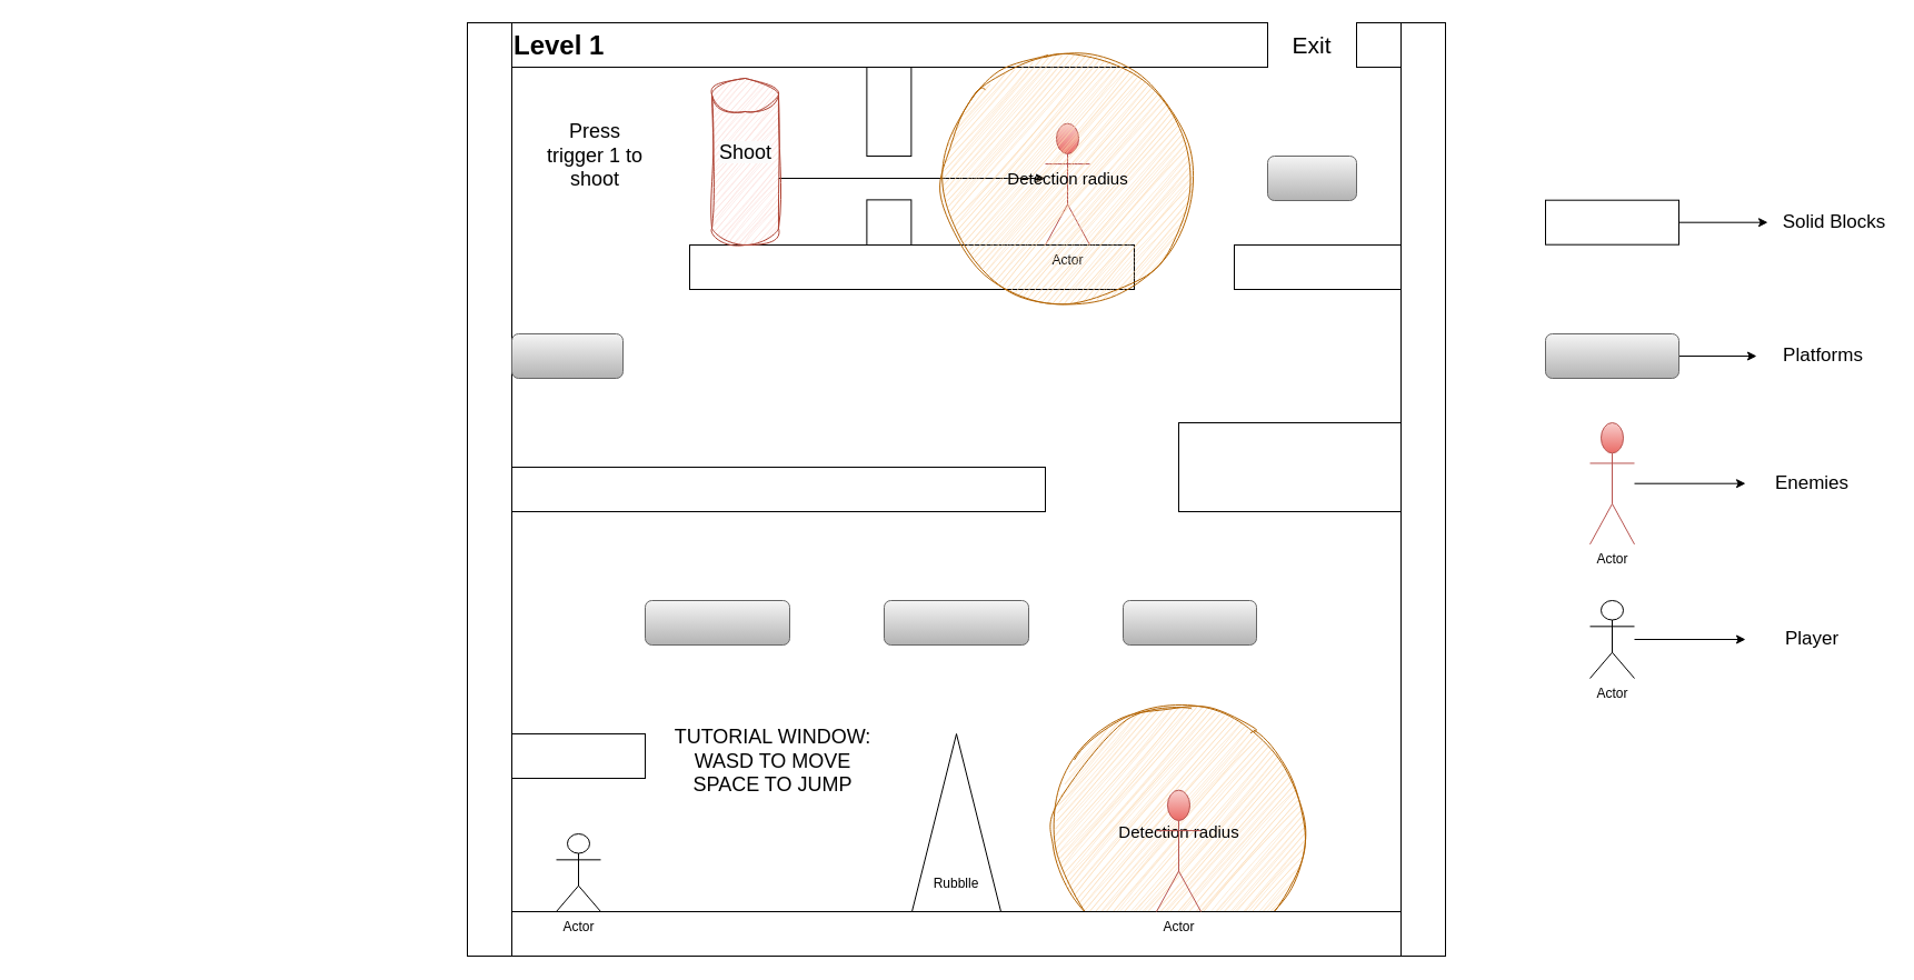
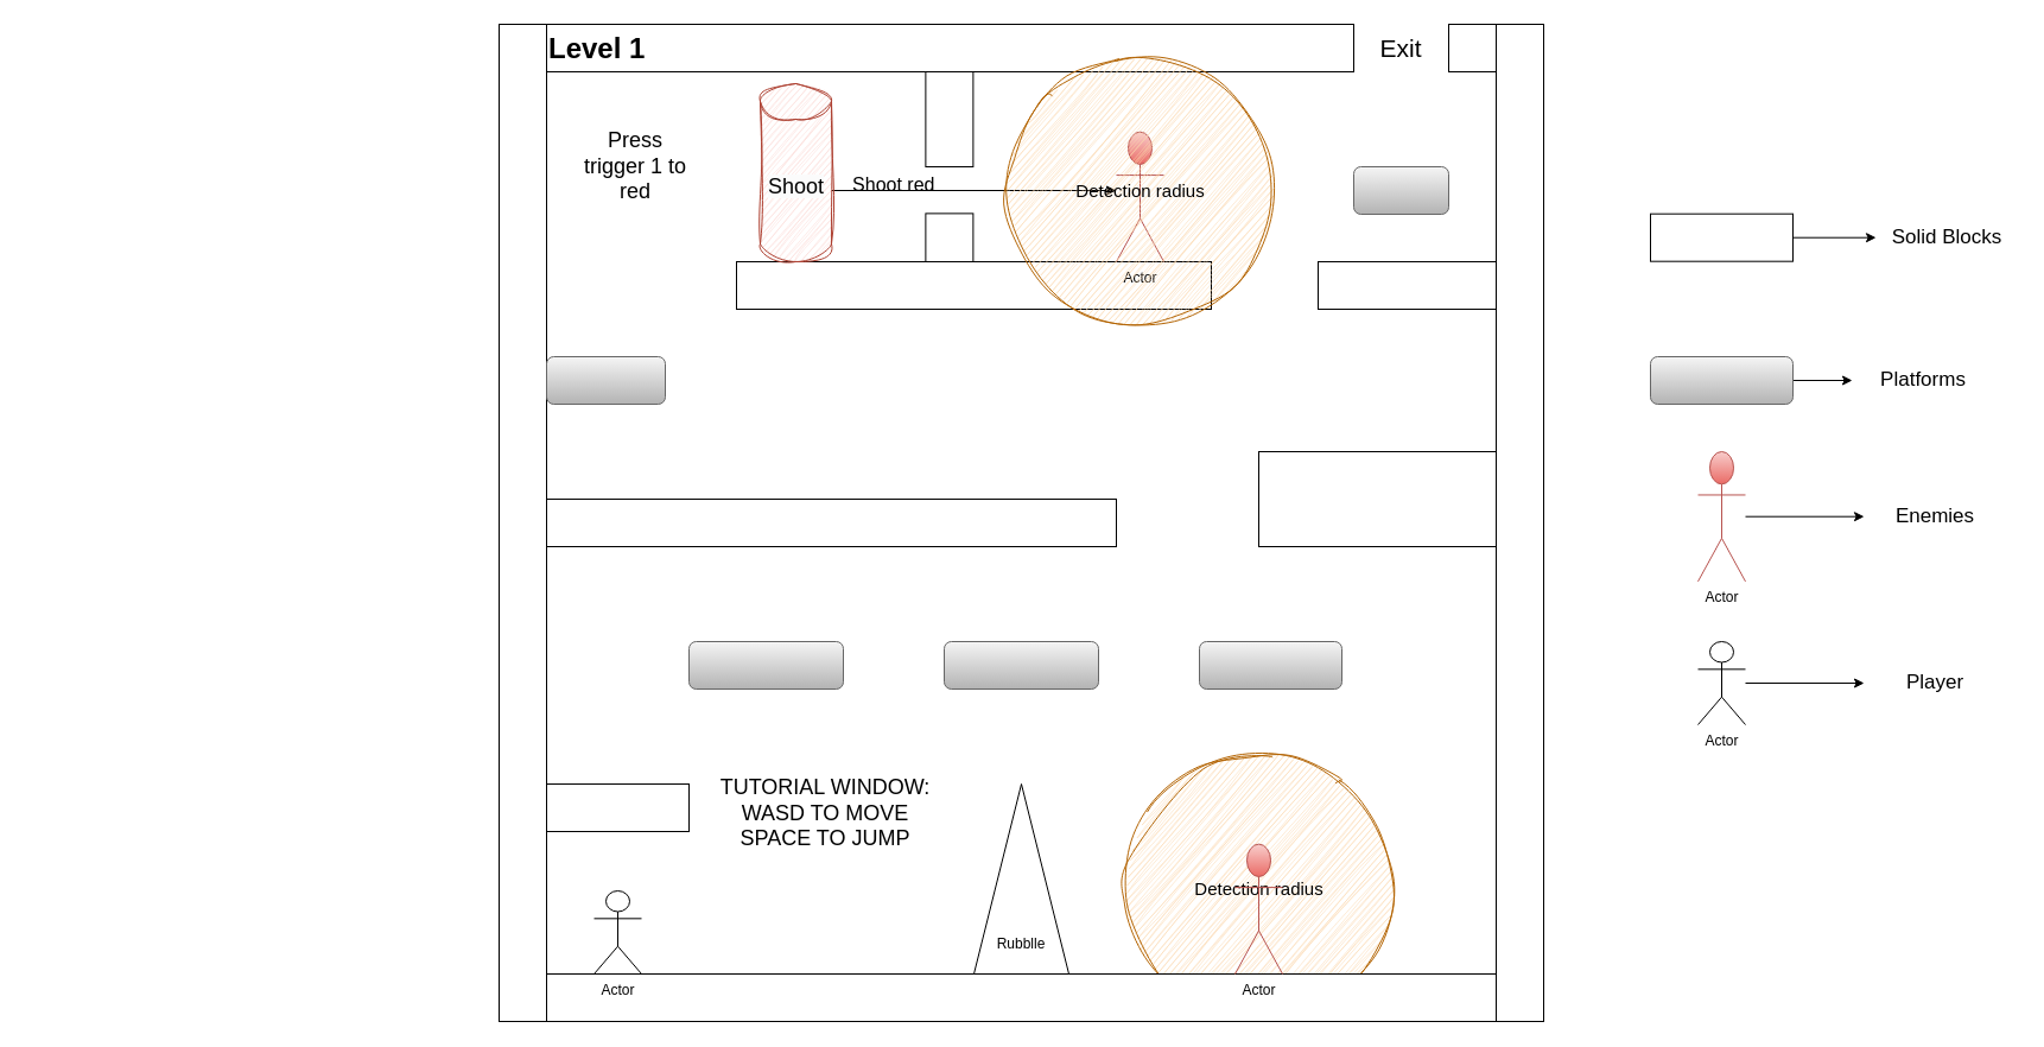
  <mxCell id="0" />
  <mxCell id="1" parent="0" />
  <mxCell id="2" value="&lt;font style=&quot;font-size: 15px;&quot;&gt;Detection radius&lt;/font&gt;" style="ellipse;whiteSpace=wrap;html=1;aspect=fixed;shadow=0;fillColor=#fad7ac;sketch=1;curveFitting=1;jiggle=2;strokeColor=#b46504;" parent="1" vertex="1"><mxGeometry x="947.5" y="635" width="225" height="225" as="geometry" /></mxCell>
  <mxCell id="3" value="" style="rounded=0;whiteSpace=wrap;html=1;" parent="1" vertex="1"><mxGeometry x="460" y="820" width="800" height="40" as="geometry" /></mxCell>
  <mxCell id="4" value="" style="rounded=0;whiteSpace=wrap;html=1;rotation=-90;" parent="1" vertex="1"><mxGeometry x="860" y="420" width="840" height="40" as="geometry" /></mxCell>
  <mxCell id="5" value="" style="rounded=0;whiteSpace=wrap;html=1;" parent="1" vertex="1"><mxGeometry x="460" width="680" height="40" as="geometry" y="20" /></mxCell>
  <mxCell id="6" value="" style="rounded=0;whiteSpace=wrap;html=1;rotation=-90;" parent="1" vertex="1"><mxGeometry x="20" y="420" width="840" height="40" as="geometry" /></mxCell>
  <mxCell id="7" value="" style="rounded=0;whiteSpace=wrap;html=1;" parent="1" vertex="1"><mxGeometry x="1220" width="40" height="40" as="geometry" y="20" /></mxCell>
  <mxCell id="8" value="&lt;font style=&quot;font-size: 21px;&quot;&gt;Exit&lt;/font&gt;" style="text;html=1;align=center;verticalAlign=middle;whiteSpace=wrap;rounded=0;" parent="1" vertex="1"><mxGeometry x="1140" width="80" height="40" as="geometry" y="20" /></mxCell>
  <mxCell id="9" value="" style="rounded=0;whiteSpace=wrap;html=1;rotation=-90;" parent="1" vertex="1"><mxGeometry x="759.38" y="80.01" width="80" height="40" as="geometry" /></mxCell>
  <mxCell id="10" value="" style="rounded=0;whiteSpace=wrap;html=1;" parent="1" vertex="1"><mxGeometry x="620" y="220" width="400" height="40" as="geometry" /></mxCell>
  <mxCell id="11" value="" style="rounded=0;whiteSpace=wrap;html=1;" parent="1" vertex="1"><mxGeometry x="1110" y="220" width="150" height="40" as="geometry" /></mxCell>
  <mxCell id="12" value="" style="rounded=0;whiteSpace=wrap;html=1;" parent="1" vertex="1"><mxGeometry x="460" y="420" width="480" height="40" as="geometry" /></mxCell>
  <mxCell id="13" value="" style="rounded=0;whiteSpace=wrap;html=1;" parent="1" vertex="1"><mxGeometry x="1060" y="380" width="200" height="80" as="geometry" /></mxCell>
  <mxCell id="14" value="Actor" style="shape=umlActor;verticalLabelPosition=bottom;verticalAlign=top;html=1;outlineConnect=0;fillColor=#f8cecc;strokeColor=#b85450;gradientColor=#ea6b66;" parent="1" vertex="1"><mxGeometry x="940" y="110.63" width="40" height="109.37" as="geometry" /></mxCell>
  <mxCell id="15" value="" style="rounded=1;whiteSpace=wrap;html=1;fillColor=#f5f5f5;strokeColor=#666666;gradientColor=#b3b3b3;" parent="1" vertex="1"><mxGeometry x="460" y="300" width="100" height="40" as="geometry" /></mxCell>
  <mxCell id="16" value="" style="rounded=1;whiteSpace=wrap;html=1;fillColor=#f5f5f5;strokeColor=#666666;gradientColor=#b3b3b3;" parent="1" vertex="1"><mxGeometry x="1140" y="140" width="80" height="40" as="geometry" /></mxCell>
  <mxCell id="17" value="" style="rounded=1;whiteSpace=wrap;html=1;fillColor=#f5f5f5;strokeColor=#666666;gradientColor=#b3b3b3;" parent="1" vertex="1"><mxGeometry x="1010" y="540" width="120" height="40" as="geometry" /></mxCell>
  <mxCell id="18" value="Actor" style="shape=umlActor;verticalLabelPosition=bottom;verticalAlign=top;html=1;outlineConnect=0;fillColor=none;strokeColor=default;shadow=0;" parent="1" vertex="1"><mxGeometry x="500" y="750" width="40" height="70" as="geometry" /></mxCell>
  <mxCell id="19" value="Actor" style="shape=umlActor;verticalLabelPosition=bottom;verticalAlign=top;html=1;outlineConnect=0;fillColor=#f8cecc;strokeColor=#b85450;gradientColor=#ea6b66;" parent="1" vertex="1"><mxGeometry x="1040" y="710.63" width="40" height="109.37" as="geometry" /></mxCell>
  <mxCell id="20" value="" style="triangle;whiteSpace=wrap;html=1;rotation=-90;" parent="1" vertex="1"><mxGeometry x="780" y="700" width="160" height="80" as="geometry" /></mxCell>
  <mxCell id="21" value="Rubblle" style="text;html=1;align=center;verticalAlign=middle;whiteSpace=wrap;rounded=0;" parent="1" vertex="1"><mxGeometry x="830" y="780" width="60" height="30" as="geometry" /></mxCell>
  <mxCell id="22" value="" style="rounded=1;whiteSpace=wrap;html=1;fillColor=#f5f5f5;strokeColor=#666666;gradientColor=#b3b3b3;" parent="1" vertex="1"><mxGeometry x="580" y="540" width="130" height="40" as="geometry" /></mxCell>
  <mxCell id="23" value="" style="rounded=1;whiteSpace=wrap;html=1;fillColor=#f5f5f5;strokeColor=#666666;gradientColor=#b3b3b3;" parent="1" vertex="1"><mxGeometry x="795" y="540" width="130" height="40" as="geometry" /></mxCell>
  <mxCell id="24" value="" style="rounded=0;whiteSpace=wrap;html=1;" parent="1" vertex="1"><mxGeometry x="460" y="660" width="120" height="40" as="geometry" /></mxCell>
  <mxCell id="25" value="" style="rounded=0;whiteSpace=wrap;html=1;rotation=-90;" parent="1" vertex="1"><mxGeometry x="779.07" y="179.69" width="40.62" height="40" as="geometry" /></mxCell>
  <mxCell id="26" style="edgeStyle=orthogonalEdgeStyle;rounded=0;orthogonalLoop=1;jettySize=auto;html=1;" parent="1" source="27" target="14" edge="1"><mxGeometry relative="1" as="geometry"><Array as="points"><mxPoint x="850" y="160" /><mxPoint x="850" y="160" /></Array></mxGeometry></mxCell>
  <mxCell id="27" value="" style="shape=cylinder3;whiteSpace=wrap;html=1;boundedLbl=1;backgroundOutline=1;size=15;fillColor=#fad9d5;strokeColor=#ae4132;sketch=1;curveFitting=1;jiggle=2;" parent="1" vertex="1"><mxGeometry x="640" y="70" width="60" height="150" as="geometry" /></mxCell>
+ <mxCell id="28" value="&lt;font style=&quot;font-size: 16px;&quot;&gt;Shoot red&amp;nbsp;&lt;/font&gt;" style="text;html=1;align=center;verticalAlign=middle;whiteSpace=wrap;rounded=0;" parent="1" vertex="1"><mxGeometry x="710" y="140" width="90" height="30" as="geometry" /></mxCell>
  <mxCell id="29" value="&lt;h1 style=&quot;margin-top: 0px;&quot;&gt;Level 1&lt;/h1&gt;&lt;p&gt;&lt;br&gt;&lt;/p&gt;" style="text;html=1;whiteSpace=wrap;overflow=hidden;rounded=0;" parent="1" vertex="1"><mxGeometry x="460" width="180" height="40" as="geometry" y="20" /></mxCell>
  <mxCell id="30" value="&lt;font style=&quot;font-size: 18px;&quot;&gt;TUTORIAL WINDOW:&lt;br&gt;WASD TO MOVE&lt;br&gt;SPACE TO JUMP&lt;/font&gt;" style="text;html=1;align=center;verticalAlign=middle;whiteSpace=wrap;rounded=0;" parent="1" vertex="1"><mxGeometry x="600" y="630" width="190" height="110" as="geometry" /></mxCell>
- <mxCell id="31" value="&lt;font style=&quot;font-size: 18px;&quot;&gt;Press trigger 1 to shoot&lt;/font&gt;" style="text;html=1;align=center;verticalAlign=middle;whiteSpace=wrap;rounded=0;" parent="1" vertex="1"><mxGeometry x="490" y="100" width="90" height="80" as="geometry" /></mxCell>
+ <mxCell id="31" value="&lt;font style=&quot;font-size: 18px;&quot;&gt;Press trigger 1 to red&lt;/font&gt;" style="text;html=1;align=center;verticalAlign=middle;whiteSpace=wrap;rounded=0;" parent="1" vertex="1"><mxGeometry x="490" y="100" width="90" height="80" as="geometry" /></mxCell>
  <mxCell id="32" style="edgeStyle=orthogonalEdgeStyle;rounded=0;orthogonalLoop=1;jettySize=auto;html=1;" parent="1" source="33" target="40" edge="1"><mxGeometry relative="1" as="geometry" /></mxCell>
  <mxCell id="33" value="" style="rounded=0;whiteSpace=wrap;html=1;" parent="1" vertex="1"><mxGeometry x="1390" y="179.69" width="120" height="40" as="geometry" /></mxCell>
  <mxCell id="34" style="edgeStyle=orthogonalEdgeStyle;rounded=0;orthogonalLoop=1;jettySize=auto;html=1;" parent="1" source="35" target="41" edge="1"><mxGeometry relative="1" as="geometry" /></mxCell>
  <mxCell id="35" value="" style="rounded=1;whiteSpace=wrap;html=1;fillColor=#f5f5f5;strokeColor=#666666;gradientColor=#b3b3b3;" parent="1" vertex="1"><mxGeometry x="1390" y="300" width="120" height="40" as="geometry" /></mxCell>
  <mxCell id="36" style="edgeStyle=orthogonalEdgeStyle;rounded=0;orthogonalLoop=1;jettySize=auto;html=1;" parent="1" source="37" target="42" edge="1"><mxGeometry relative="1" as="geometry" /></mxCell>
  <mxCell id="37" value="Actor" style="shape=umlActor;verticalLabelPosition=bottom;verticalAlign=top;html=1;outlineConnect=0;fillColor=#f8cecc;strokeColor=#b85450;gradientColor=#ea6b66;" parent="1" vertex="1"><mxGeometry x="1430" y="380" width="40" height="109.37" as="geometry" /></mxCell>
  <mxCell id="38" style="edgeStyle=orthogonalEdgeStyle;rounded=0;orthogonalLoop=1;jettySize=auto;html=1;" parent="1" source="39" target="43" edge="1"><mxGeometry relative="1" as="geometry" /></mxCell>
  <mxCell id="39" value="Actor" style="shape=umlActor;verticalLabelPosition=bottom;verticalAlign=top;html=1;outlineConnect=0;fillColor=none;strokeColor=default;shadow=0;" parent="1" vertex="1"><mxGeometry x="1430" y="540" width="40" height="70" as="geometry" /></mxCell>
- <mxCell id="40" value="&lt;font style=&quot;font-size: 17px;&quot;&gt;Solid Blocks&lt;/font&gt;" style="text;html=1;align=center;verticalAlign=middle;whiteSpace=wrap;rounded=0;" parent="1" vertex="1"><mxGeometry x="1590" y="184.69" width="120" height="30" as="geometry" /></mxCell>
- <mxCell id="41" value="&lt;font style=&quot;font-size: 17px;&quot;&gt;Platforms&lt;/font&gt;" style="text;html=1;align=center;verticalAlign=middle;whiteSpace=wrap;rounded=0;" parent="1" vertex="1"><mxGeometry x="1580" y="305" width="120" height="30" as="geometry" /></mxCell>
+ <mxCell id="40" value="&lt;font style=&quot;font-size: 17px;&quot;&gt;Solid Blocks&lt;/font&gt;" style="text;html=1;align=center;verticalAlign=middle;whiteSpace=wrap;rounded=0;" parent="1" vertex="1"><mxGeometry x="1580" y="184.69" width="120" height="30" as="geometry" /></mxCell>
+ <mxCell id="41" value="&lt;font style=&quot;font-size: 17px;&quot;&gt;Platforms&lt;/font&gt;" style="text;html=1;align=center;verticalAlign=middle;whiteSpace=wrap;rounded=0;" parent="1" vertex="1"><mxGeometry x="1560" y="305" width="120" height="30" as="geometry" /></mxCell>
  <mxCell id="42" value="&lt;font style=&quot;font-size: 17px;&quot;&gt;Enemies&lt;/font&gt;" style="text;html=1;align=center;verticalAlign=middle;whiteSpace=wrap;rounded=0;" parent="1" vertex="1"><mxGeometry x="1570" y="419.69" width="120" height="30" as="geometry" /></mxCell>
  <mxCell id="43" value="&lt;font style=&quot;font-size: 17px;&quot;&gt;Player&lt;/font&gt;" style="text;html=1;align=center;verticalAlign=middle;whiteSpace=wrap;rounded=0;" parent="1" vertex="1"><mxGeometry x="1570" y="560" width="120" height="30" as="geometry" /></mxCell>
  <mxCell id="44" value="&lt;font style=&quot;font-size: 15px;&quot;&gt;Detection radius&lt;/font&gt;" style="ellipse;whiteSpace=wrap;html=1;aspect=fixed;shadow=0;fillColor=#fad7ac;sketch=1;curveFitting=1;jiggle=2;strokeColor=#b46504;" parent="1" vertex="1"><mxGeometry x="847.5" y="47.5" width="225" height="225" as="geometry" /></mxCell>
- <mxCell id="45" value="&lt;span style=&quot;color: rgb(0, 0, 0); font-family: Helvetica; font-size: 18px; font-style: normal; font-variant-ligatures: normal; font-variant-caps: normal; font-weight: 400; letter-spacing: normal; orphans: 2; text-align: center; text-indent: 0px; text-transform: none; widows: 2; word-spacing: 0px; -webkit-text-stroke-width: 0px; white-space: normal; background-color: rgb(251, 251, 251); text-decoration-thickness: initial; text-decoration-style: initial; text-decoration-color: initial; display: inline !important; float: none;&quot;&gt;Shoot&lt;/span&gt;" style="text;whiteSpace=wrap;html=1;" vertex="1" parent="1"><mxGeometry x="645" y="120.01" width="50" height="29.99" as="geometry" /></mxCell>
+ <mxCell id="45" value="&lt;span style=&quot;color: rgb(0, 0, 0); font-family: Helvetica; font-size: 18px; font-style: normal; font-variant-ligatures: normal; font-variant-caps: normal; font-weight: 400; letter-spacing: normal; orphans: 2; text-align: center; text-indent: 0px; text-transform: none; widows: 2; word-spacing: 0px; -webkit-text-stroke-width: 0px; white-space: normal; background-color: rgb(251, 251, 251); text-decoration-thickness: initial; text-decoration-style: initial; text-decoration-color: initial; display: inline !important; float: none;&quot;&gt;Shoot&lt;/span&gt;" style="text;whiteSpace=wrap;html=1;" vertex="1" parent="1"><mxGeometry x="645" y="140.01" width="50" height="29.99" as="geometry" /></mxCell>
